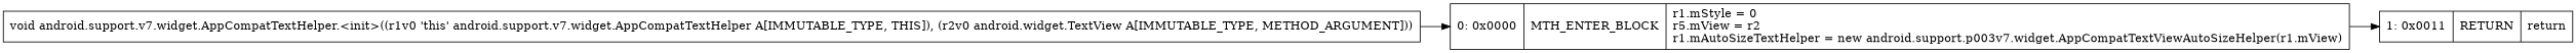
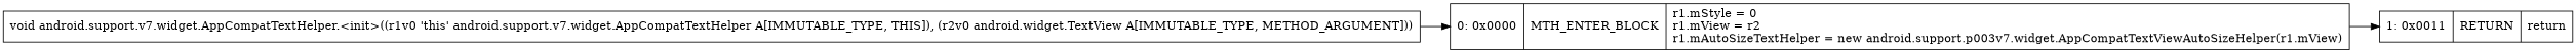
  digraph {
    rankdir=LR
    node [shape=record]
-   n1 [label="{0\:\ 0x0000|MTH_ENTER_BLOCK\l|r1.mStyle = 0\lr5.mView = r2\lr1.mAutoSizeTextHelper = new android.support.p003v7.widget.AppCompatTextViewAutoSizeHelper(r1.mView)\l}"]
+   n1 [label="{0\:\ 0x0000|MTH_ENTER_BLOCK\l|r1.mStyle = 0\lr1.mView = r2\lr1.mAutoSizeTextHelper = new android.support.p003v7.widget.AppCompatTextViewAutoSizeHelper(r1.mView)\l}"]
    n2 [label="{1\:\ 0x0011|RETURN\l|return\l}"]
    n3 [label="{void android.support.v7.widget.AppCompatTextHelper.\<init\>((r1v0 'this' android.support.v7.widget.AppCompatTextHelper A[IMMUTABLE_TYPE, THIS]), (r2v0 android.widget.TextView A[IMMUTABLE_TYPE, METHOD_ARGUMENT])) }"]
    n1 -> n2
    n3 -> n1
  }
